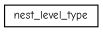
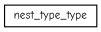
  digraph {
    rankdir=TB
    fontname="Comic Neue"
-   n1 [color=black fillcolor=white fontname="Comic Neue" fontsize=10 height=0.2 label=nest_level_type shape=record style=filled width=0.4]
+   n1 [color=black fillcolor=white fontname="Comic Neue" fontsize=10 height=0.2 label=nest_type_type shape=record style=filled width=0.4]
  }
